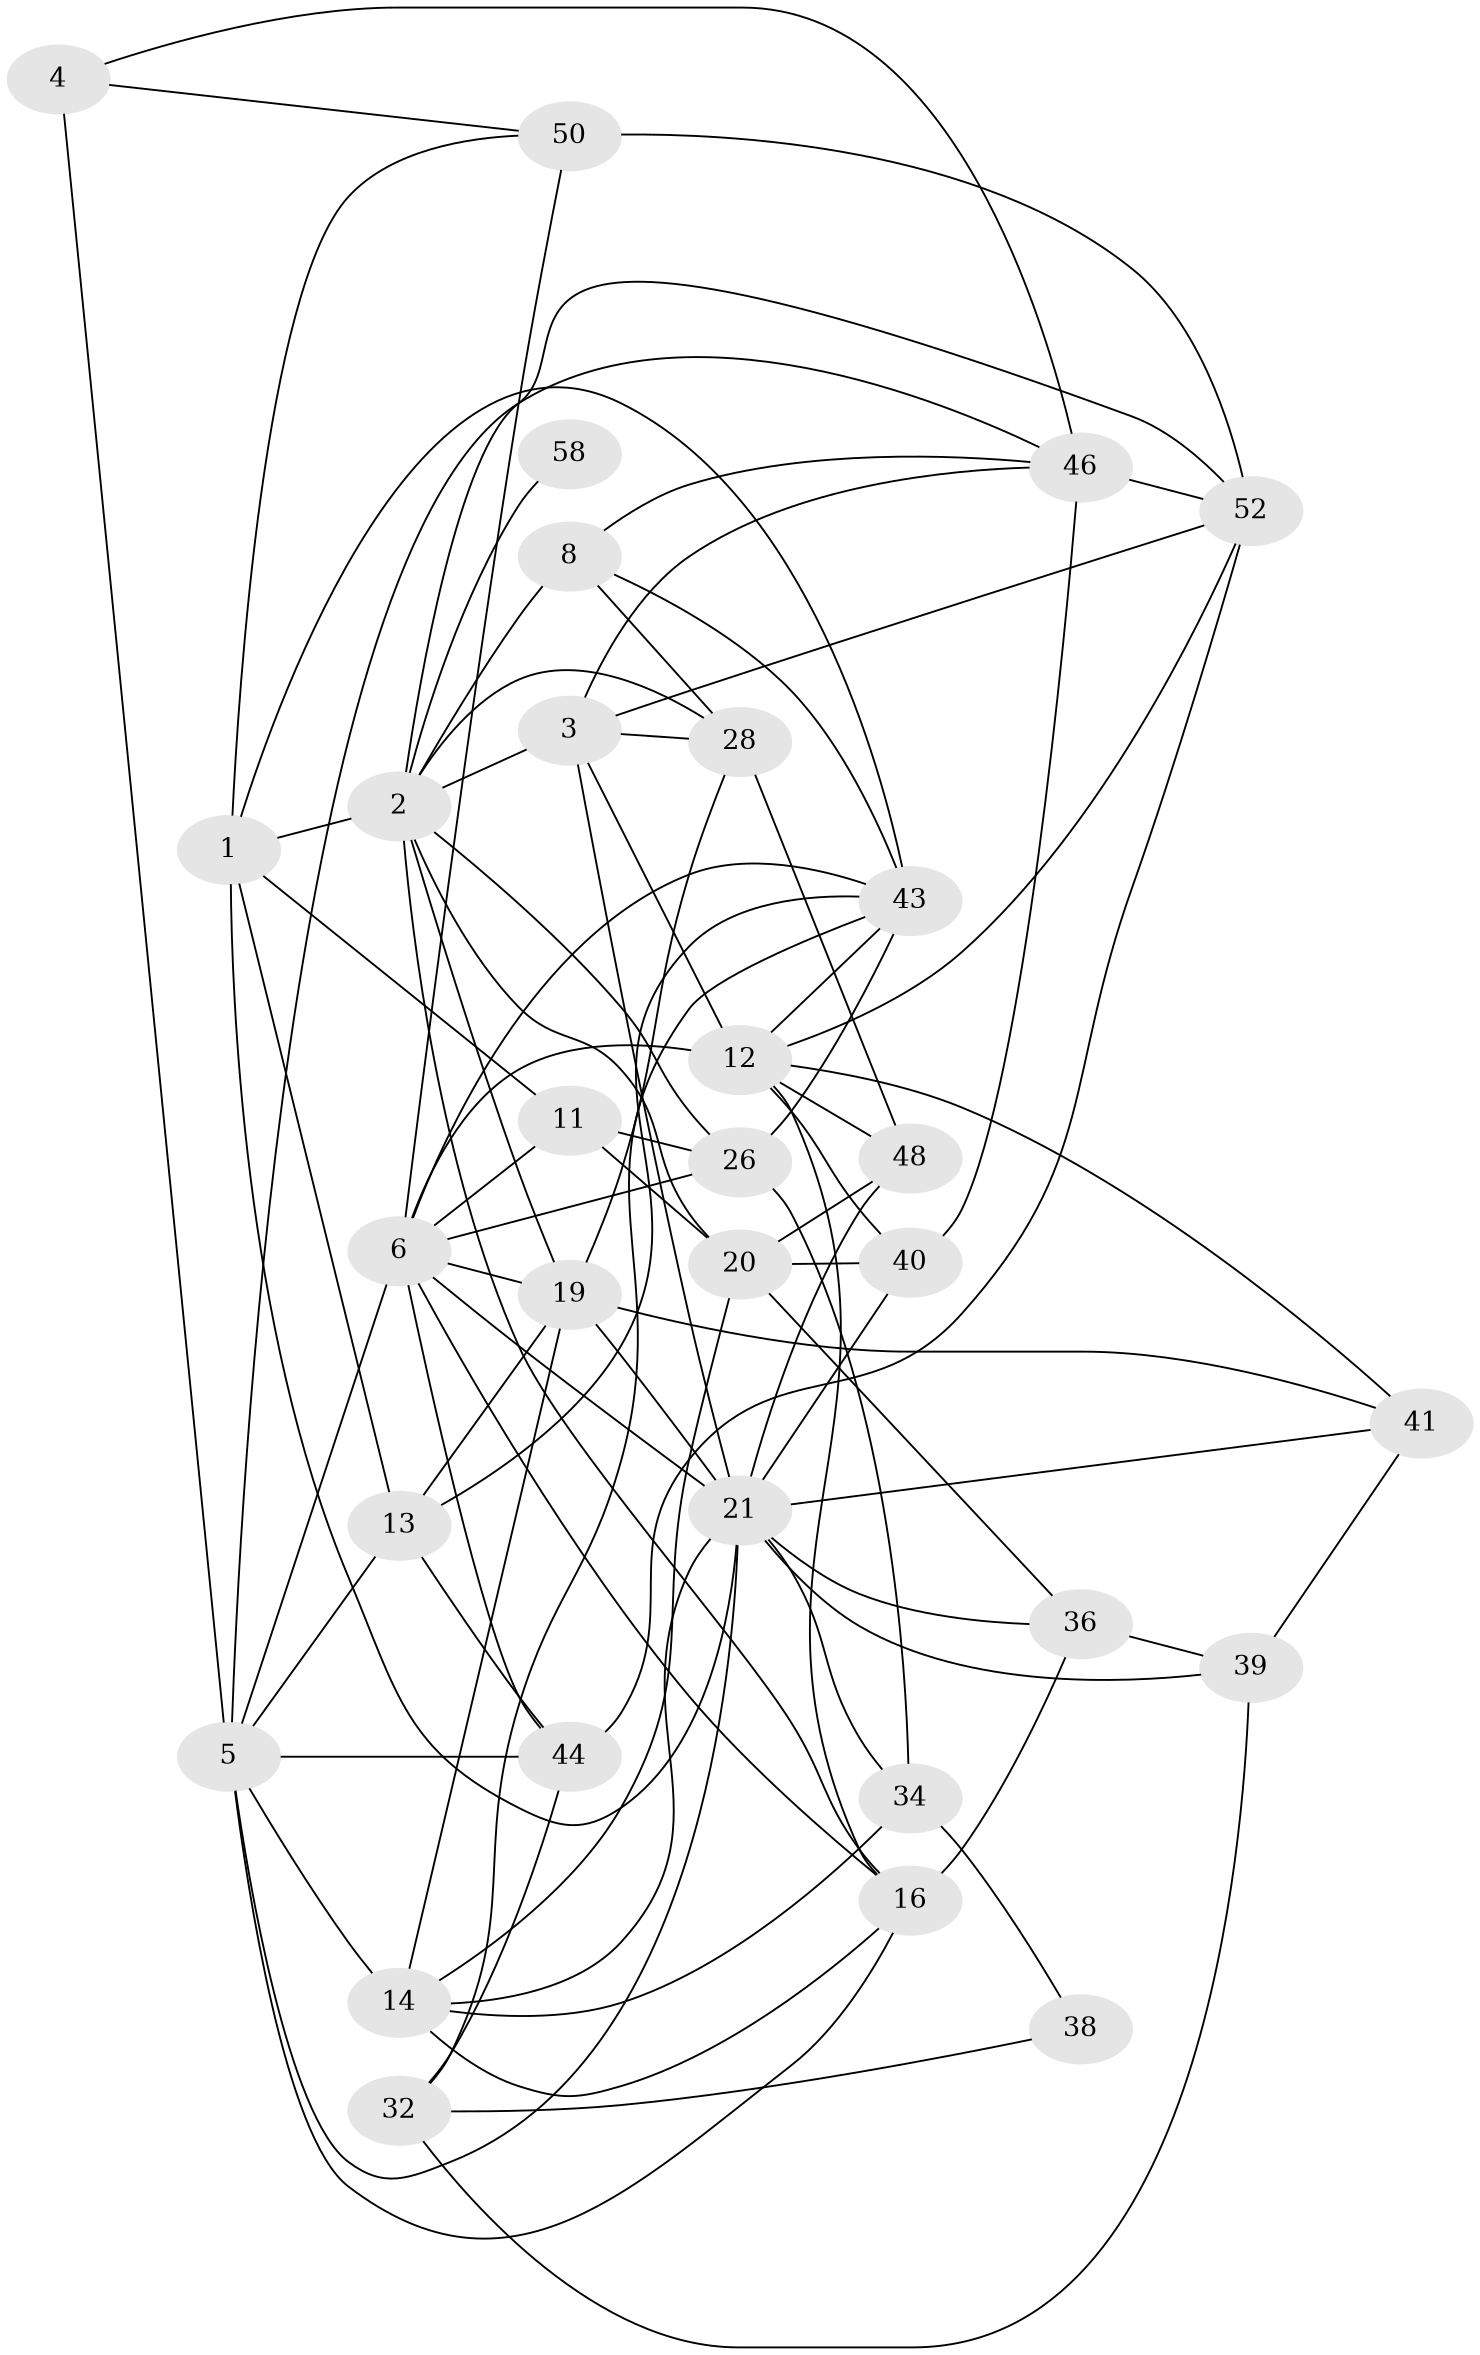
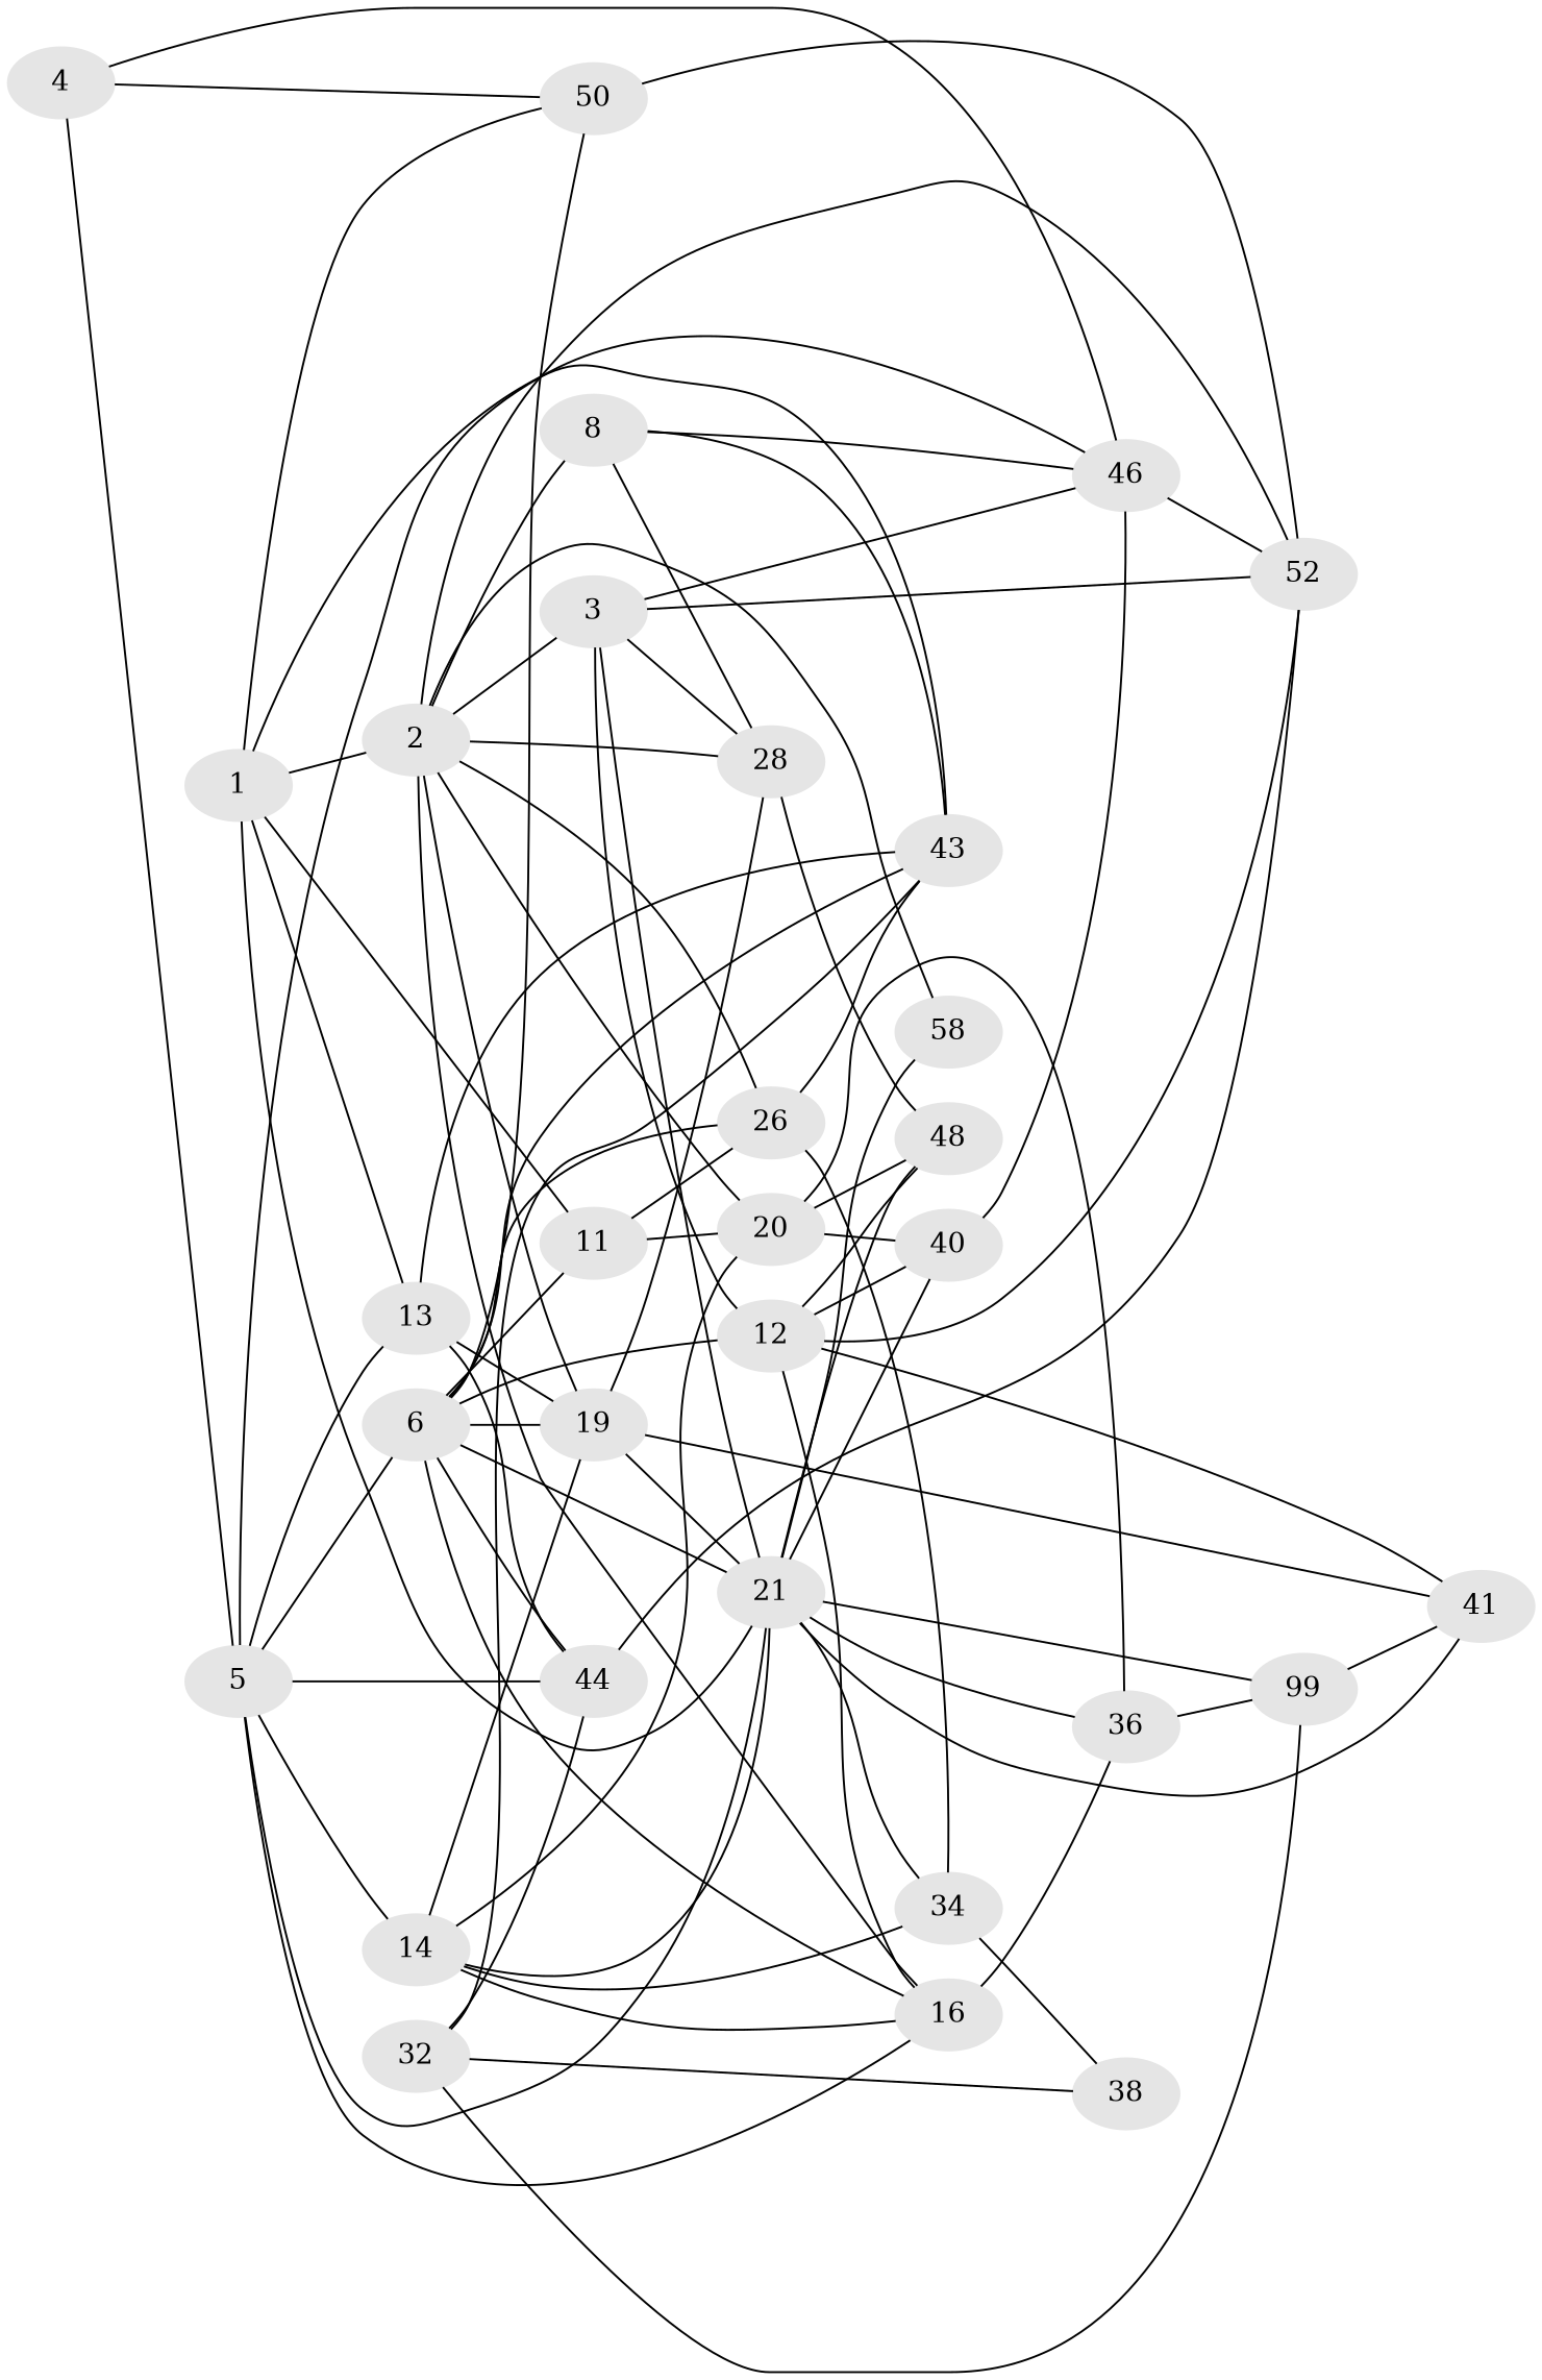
  graph {
    rankdir=LR
    node [color=gray90 style=filled]
    1 [super="+10"]
    2 [super="+9+60"]
    11
    13
    21 [super="+23+30"]
    50
    43 [super="+45"]
    26 [super="+62"]
    3 [super="+51+18"]
    8
    16 [super="+33"]
    19 [super="+29+53"]
    20 [super="+27"]
    28 [super="+59"]
    52 [super="+55"]
    58
    44 [super="+47"]
    40
    41
    48
    34
    36
-   39
+   39 [label=99]
    12 [super="+61+24"]
    46 [super="+49"]
    5 [super="+22+15+25"]
    6 [super="+35+7"]
    14 [super="+17"]
    4
    38
    32
    1 -- 2
    1 -- 11
    1 -- 13
    1 -- 21
    1 -- 50
    1 -- 43
    2 -- 26
    2 -- 3
    2 -- 8
    2 -- 16
    2 -- 19
    2 -- 20
    2 -- 28
    2 -- 52
    2 -- 58
    11 -- 26
    11 -- 20
    13 -- 43
    13 -- 19
    13 -- 44
+   21 -- 58 [weight=2]
    21 -- 40
    21 -- 41
    21 -- 48
    21 -- 34
    21 -- 36
    21 -- 39
    50 -- 52
    26 -- 43
    26 -- 34
    3 -- 21
    3 -- 28
    3 -- 52
    3 -- 12
    3 -- 46
    8 -- 43
    8 -- 28
    8 -- 46
    16 -- 36
    19 -- 21
    19 -- 28
    19 -- 41
    20 -- 40
    20 -- 48
    20 -- 36
    28 -- 48
    44 -- 52
    40 -- 46
    34 -- 38
    36 -- 39
    39 -- 41
-   12 -- 43
    12 -- 16
    12 -- 52
    12 -- 40
    12 -- 41
    12 -- 48
    46 -- 52
    5 -- 13
    5 -- 21
    5 -- 16
    5 -- 44 [weight=2]
    5 -- 46
    5 -- 6
    5 -- 14
    6 -- 11
    6 -- 21
    6 -- 50
    6 -- 43
    6 -- 26
    6 -- 16
    6 -- 19
    6 -- 44
    6 -- 12
    14 -- 21
    14 -- 16
    14 -- 19
    14 -- 20
    14 -- 34
    4 -- 50
    4 -- 46
    4 -- 5
    32 -- 43
    32 -- 44
    32 -- 39
    32 -- 38
  }
